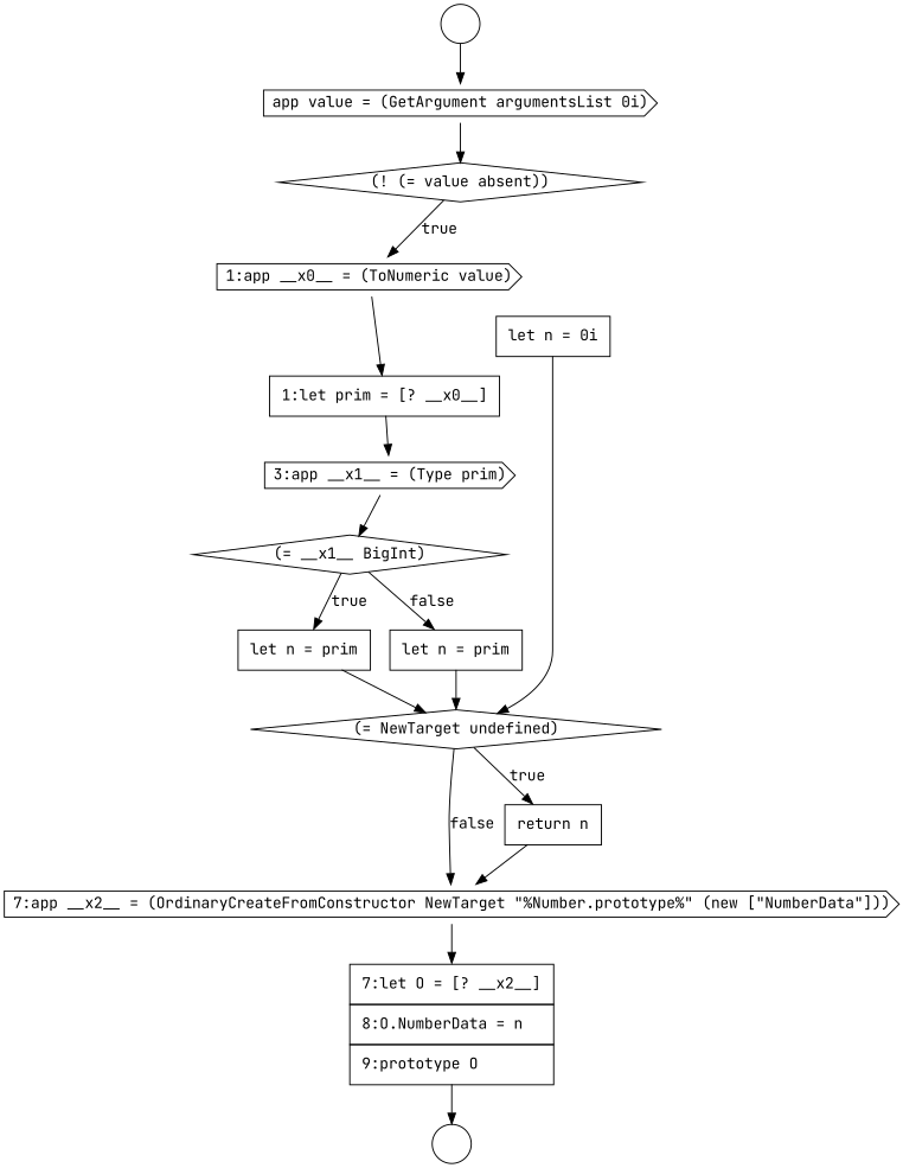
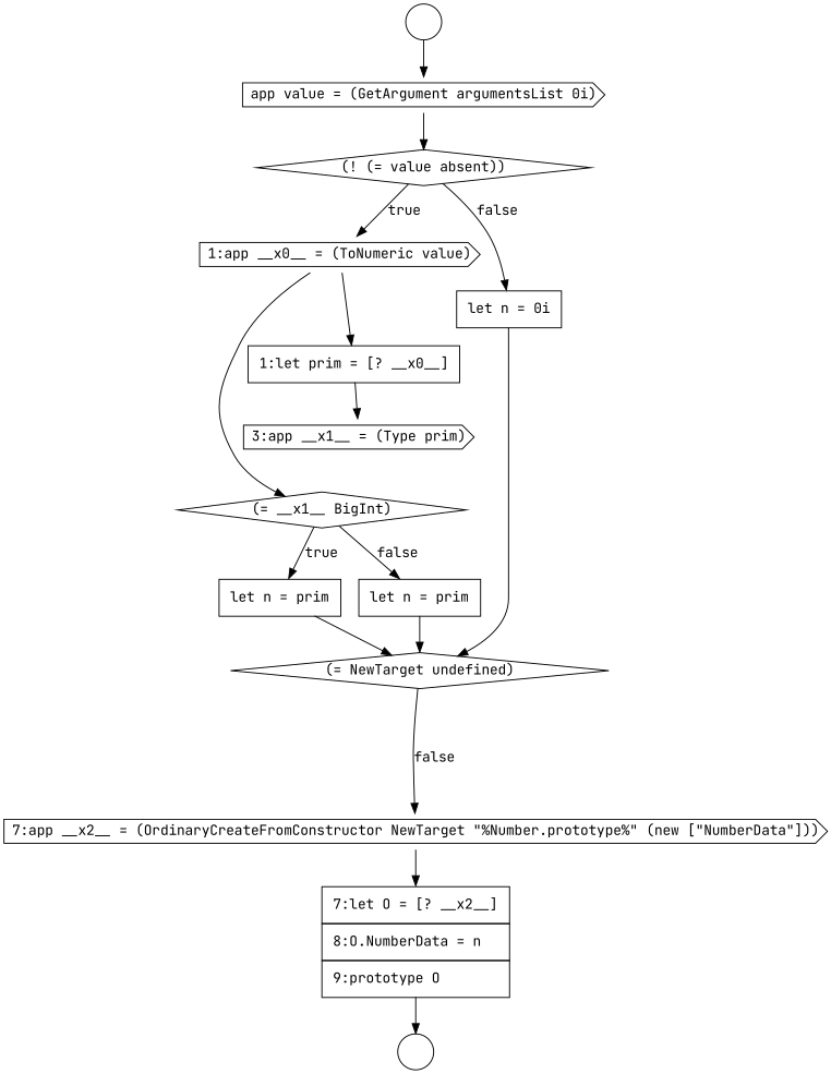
  digraph {
    fontname="JetBrains Mono"
    node [color=black fillcolor=white fontname="JetBrains Mono" shape=none style=filled]
    edge [color=black fontname="JetBrains Mono"]
    n1 [label=<<font color="black">app value = (GetArgument argumentsList 0i)</font>> shape=cds]
    n2 [label=<<font color="black">(! (= value absent))</font>> shape=diamond]
    n3 [label=<<font color="black">1:app __x0__ = (ToNumeric value)</font>> shape=cds]
    n4 [label=<<font color="black">     <table border="0" cellborder="1" cellspacing="0" cellpadding="10">       <tr><td align="left">let n = 0i</td></tr>     </table>   </font>> margin=0]
    n5 [label=<<font color="black">(= NewTarget undefined)</font>> shape=diamond]
    n6 [label=<<font color="black">7:app __x2__ = (OrdinaryCreateFromConstructor NewTarget &quot;%Number.prototype%&quot; (new [&quot;NumberData&quot;]))</font>> shape=cds]
-   n7 [label=<<font color="black">     <table border="0" cellborder="1" cellspacing="0" cellpadding="10">       <tr><td align="left">return n</td></tr>     </table>   </font>> margin=0]
    n8 [label=<<font color="black">     <table border="0" cellborder="1" cellspacing="0" cellpadding="10">       <tr><td align="left">7:let O = [? __x2__]</td></tr>       <tr><td align="left">8:O.NumberData = n</td></tr>       <tr><td align="left">9:prototype O</td></tr>     </table>   </font>> margin=0]
    n9 [label=<<font color="black">3:app __x1__ = (Type prim)</font>> shape=cds]
    n10 [label=<<font color="black">(= __x1__ BigInt)</font>> shape=diamond]
    n11 [label=<<font color="black">     <table border="0" cellborder="1" cellspacing="0" cellpadding="10">       <tr><td align="left">let n = prim</td></tr>     </table>   </font>> margin=0]
    n12 [label=<<font color="black">     <table border="0" cellborder="1" cellspacing="0" cellpadding="10">       <tr><td align="left">let n = prim</td></tr>     </table>   </font>> margin=0]
    n13 [label=" " shape=circle]
    n14 [label=<<font color="black">     <table border="0" cellborder="1" cellspacing="0" cellpadding="10">       <tr><td align="left">1:let prim = [? __x0__]</td></tr>     </table>   </font>> margin=0]
    n15 [label=" " shape=circle]
    n1 -> n2
    n2 -> n3 [label=<<font color="black">true</font>>]
+   n2 -> n4 [label=<<font color="black">false</font>>]
    n3 -> n14
    n4 -> n5
    n5 -> n6 [label=<<font color="black">false</font>>]
-   n5 -> n7 [label=<<font color="black">true</font>>]
    n6 -> n8
-   n7 -> n6
    n8 -> n15
-   n9 -> n10
+   n3 -> n10
    n10 -> n11 [label=<<font color="black">true</font>>]
    n10 -> n12 [label=<<font color="black">false</font>>]
    n11 -> n5
    n12 -> n5
    n13 -> n1
    n14 -> n9
  }
